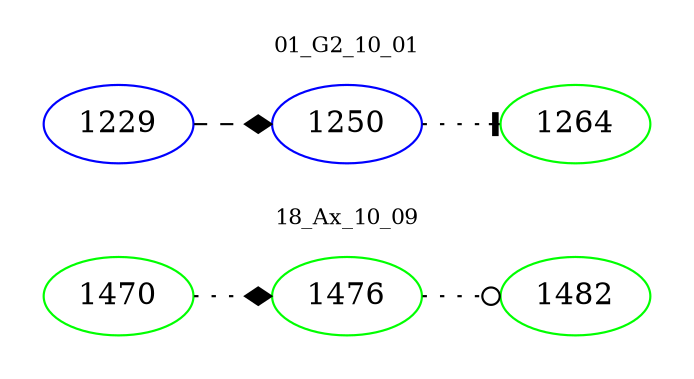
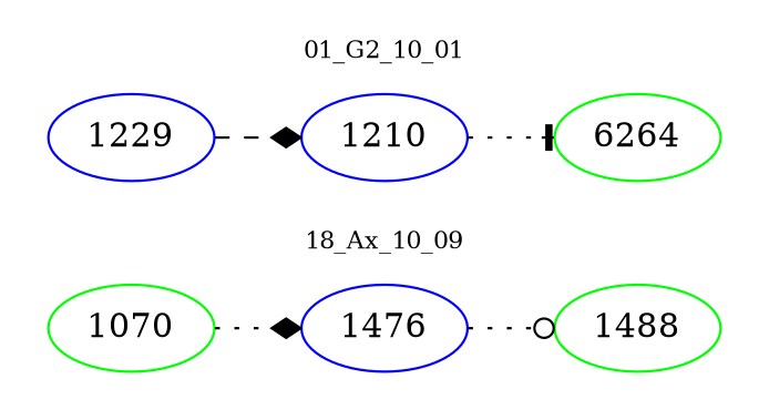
  digraph {
    rankdir=LR
    node [color=green]
    edge [arrowhead=diamond color=black style=dotted]
-   n1 [label=1470]
-   n2 [label=1476]
-   n3 [label=1482]
+   n1 [label=1070]
+   n2 [color=blue label=1476]
+   n3 [label=1488]
    n4 [color=blue label=1229]
-   n5 [color=blue label=1250]
-   n6 [label=1264]
+   n5 [color=blue label=1210]
+   n6 [label=6264]
    subgraph cluster_1 {
      color=white
      fontsize=10
      label="18_Ax_10_09"
      n1
      n2
      n3
    }
    subgraph cluster_2 {
      color=white
      fontsize=10
      label="01_G2_10_01"
      n4
      n5
      n6
    }
    n1 -> n2
    n2 -> n3 [arrowhead=odot]
    n4 -> n5 [style=dashed]
    n5 -> n6 [arrowhead=tee]
  }
